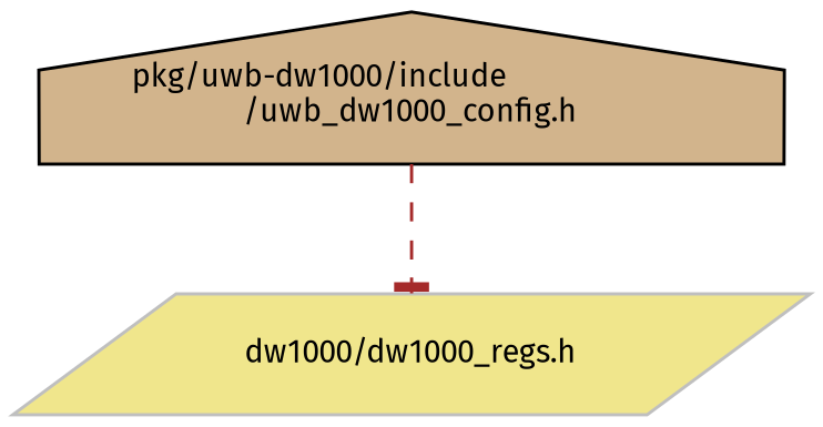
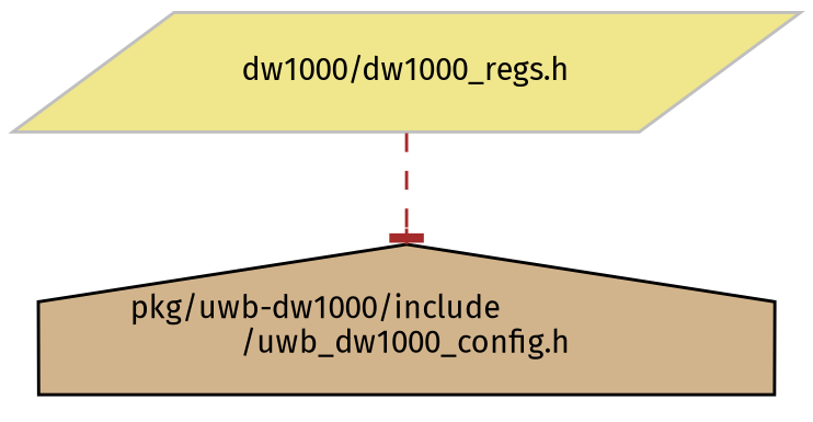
  digraph {
    fontname="Fira Sans"
    node [fontname="Fira Sans" fontsize=10 style=filled]
    n1 [color=black fillcolor=tan fontcolor=black height=0.2 label="pkg/uwb-dw1000/include\l/uwb_dw1000_config.h" shape=house width=0.4]
    n2 [color=grey75 fillcolor=khaki height=0.2 label="dw1000/dw1000_regs.h" shape=parallelogram width=0.4]
-   n1 -> n2 [color=brown fontname="Fira Sans" fontsize=10 labelfontname=Helvetica labelfontsize=10 style=dashed arrowhead=tee]
+   n2 -> n1 [color=brown fontname="Fira Sans" fontsize=10 labelfontname=Helvetica labelfontsize=10 style=dashed arrowhead=tee]
  }
